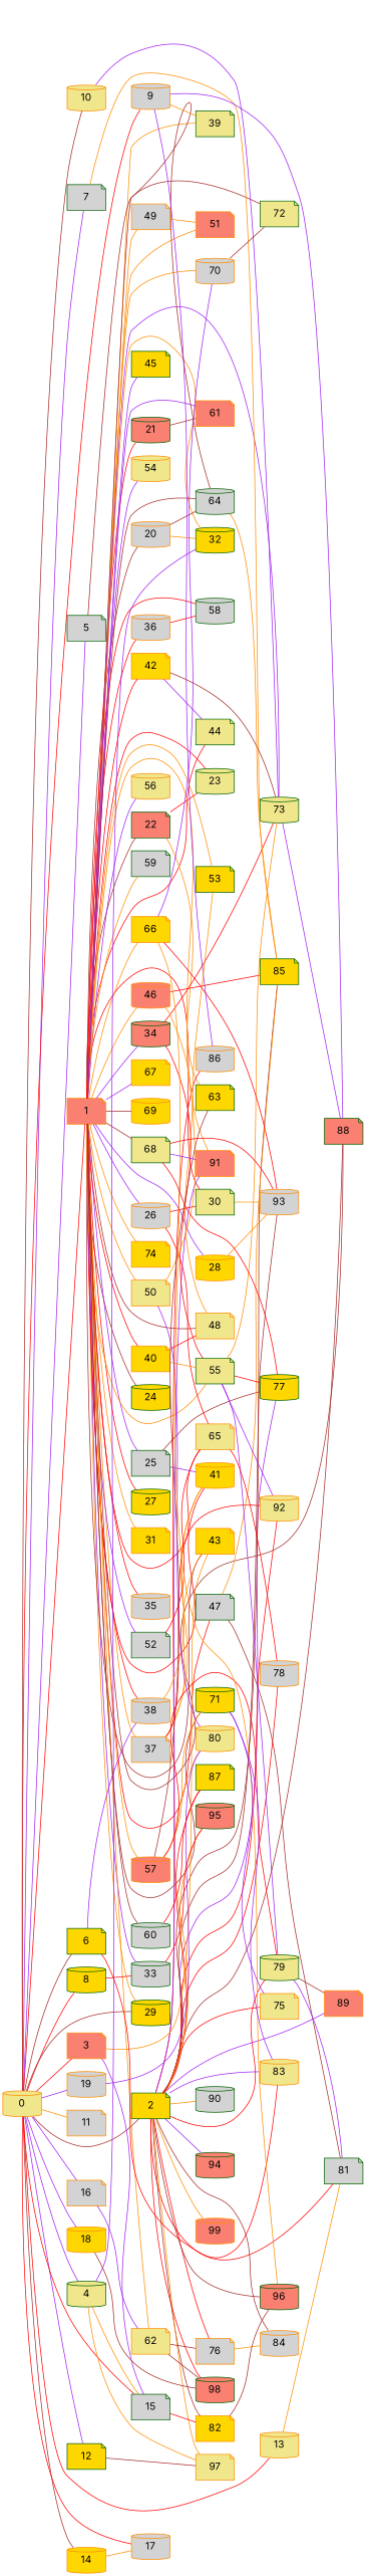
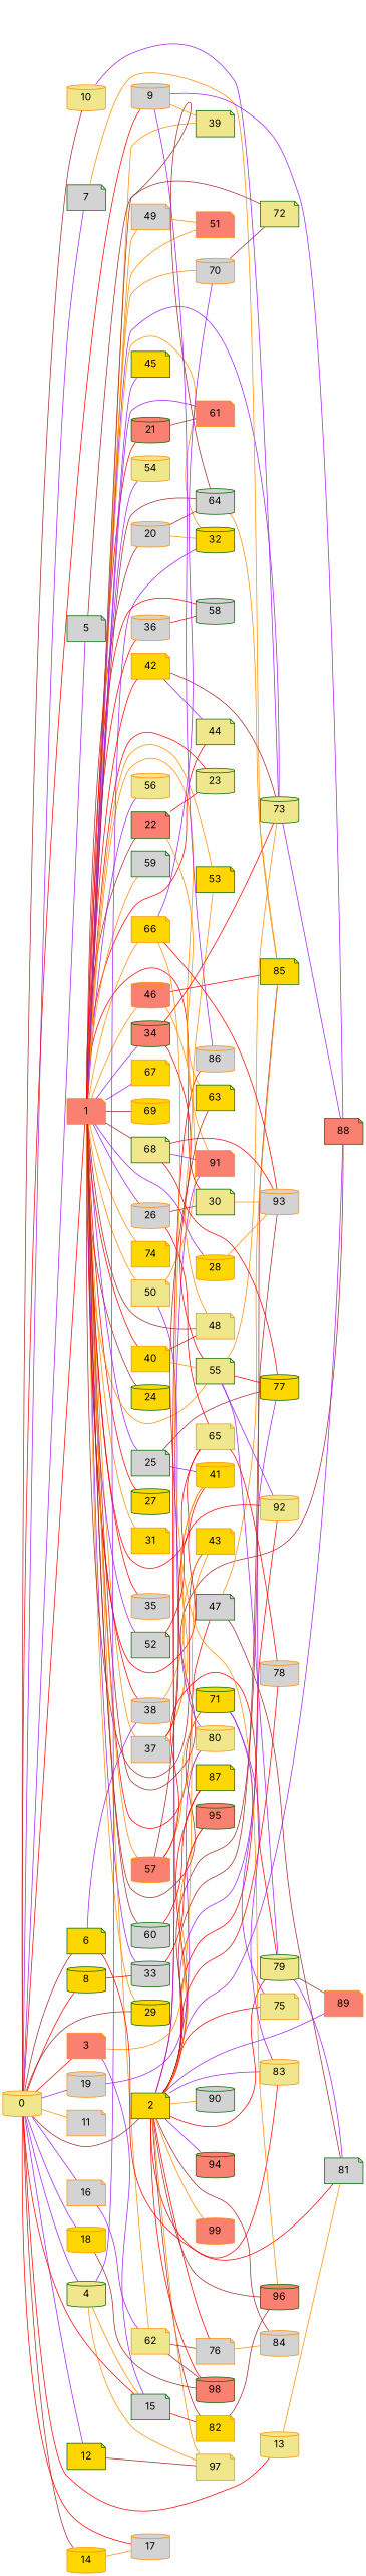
  graph {
    fontname=Inter
    rankdir=LR
    node [color=darkorange fillcolor=lightgrey fontname=Inter shape=cylinder style=filled]
    edge [color=red fontname=Inter]
    0 [fillcolor=khaki]
    1 [fillcolor=salmon shape=note]
    2 [color=darkgreen fillcolor=gold shape=note]
    3 [fillcolor=salmon shape=note]
    4 [color=darkgreen fillcolor=khaki]
    5 [color=darkgreen shape=note]
    6 [color=darkgreen fillcolor=gold shape=note]
    7 [color=darkgreen shape=note]
    8 [color=darkgreen fillcolor=gold]
    9
    10 [fillcolor=khaki]
    11 [shape=note]
    12 [color=darkgreen fillcolor=gold shape=note]
    13 [fillcolor=khaki]
    14 [fillcolor=gold]
    15 [color=darkgreen shape=note]
    16 [shape=note]
    17
    18 [fillcolor=gold]
    19
    29 [color=darkgreen fillcolor=gold]
    20
    21 [color=darkgreen fillcolor=salmon]
    22 [color=darkgreen fillcolor=salmon shape=note]
    23 [color=darkgreen fillcolor=khaki]
    24 [color=darkgreen fillcolor=gold]
    25 [color=darkgreen shape=note]
    26
    27 [color=darkgreen fillcolor=gold]
    28 [fillcolor=gold]
    30 [color=darkgreen fillcolor=khaki shape=note]
    31 [fillcolor=gold shape=note]
    32 [color=darkgreen fillcolor=gold]
    33 [color=darkgreen]
    34 [color=darkgreen fillcolor=salmon]
    35
    36
    37 [shape=note]
    38
    39 [color=darkgreen fillcolor=khaki shape=note]
    40 [fillcolor=gold shape=note]
    41 [fillcolor=gold]
    42 [fillcolor=gold shape=note]
    43 [fillcolor=gold shape=note]
    44 [color=darkgreen fillcolor=khaki shape=note]
    45 [color=darkgreen fillcolor=gold shape=note]
    46 [fillcolor=salmon]
    47 [color=darkgreen shape=note]
    48 [fillcolor=khaki shape=note]
    49 [shape=note]
    50 [fillcolor=khaki shape=note]
    51 [fillcolor=salmon shape=note]
    52 [color=darkgreen shape=note]
    53 [color=darkgreen fillcolor=gold shape=note]
    54 [fillcolor=khaki]
    55 [color=darkgreen fillcolor=khaki shape=note]
    56 [fillcolor=khaki]
    57 [fillcolor=salmon]
    58 [color=darkgreen]
    59 [color=darkgreen shape=note]
    60 [color=darkgreen]
    61 [fillcolor=salmon shape=note]
    62 [fillcolor=khaki shape=note]
    63 [color=darkgreen fillcolor=gold shape=note]
    64 [color=darkgreen]
    65 [fillcolor=khaki shape=note]
    66 [fillcolor=gold shape=note]
    67 [fillcolor=gold shape=note]
    68 [color=darkgreen fillcolor=khaki shape=note]
    69 [fillcolor=gold]
    70
    71 [color=darkgreen fillcolor=gold]
    72 [color=darkgreen fillcolor=khaki shape=note]
    73 [color=darkgreen fillcolor=khaki]
    74 [fillcolor=gold shape=note]
    88 [color=darkgreen fillcolor=salmon shape=note]
    75 [fillcolor=khaki shape=note]
    76 [shape=note]
    77 [color=darkgreen fillcolor=gold]
    78
    79 [color=darkgreen fillcolor=khaki]
    80 [fillcolor=khaki]
    81 [color=darkgreen shape=note]
    82 [fillcolor=gold shape=note]
    83 [fillcolor=khaki]
    84
    85 [color=darkgreen fillcolor=gold shape=note]
    86
    87 [color=darkgreen fillcolor=gold shape=note]
    89 [fillcolor=salmon shape=note]
    90 [color=darkgreen]
    91 [fillcolor=salmon shape=note]
    92 [fillcolor=khaki]
    93
    94 [color=darkgreen fillcolor=salmon]
    95 [color=darkgreen fillcolor=salmon]
    96 [color=darkgreen fillcolor=salmon]
    97 [fillcolor=khaki shape=note]
    98 [color=darkgreen fillcolor=salmon]
    99 [fillcolor=salmon]
    0 -- 1
    0 -- 2 [color=brown]
    0 -- 3
    0 -- 4 [color=purple]
    0 -- 5 [color=purple]
    0 -- 6 [color=brown]
    0 -- 7 [color=purple]
    0 -- 8
    0 -- 9
    0 -- 10 [color=brown]
    0 -- 11 [color=darkorange]
    0 -- 12 [color=purple]
    0 -- 13
    0 -- 14 [color=brown]
    0 -- 15
    0 -- 16 [color=purple]
    0 -- 17
    0 -- 18 [color=purple]
    0 -- 19 [color=purple]
    0 -- 29 [color=brown]
    1 -- 29 [color=darkorange]
    1 -- 20 [color=brown]
    1 -- 21
    1 -- 22 [color=brown]
    1 -- 23
    1 -- 24 [color=brown]
    1 -- 25 [color=purple]
    1 -- 26 [color=purple]
    1 -- 27
    1 -- 28 [color=purple]
    1 -- 30
    1 -- 31 [color=darkorange]
    1 -- 32 [color=darkorange]
    1 -- 33 [color=purple]
    1 -- 34 [color=purple]
    1 -- 35
    1 -- 36
    1 -- 37 [color=darkorange]
    1 -- 38
    1 -- 39 [color=darkorange]
    1 -- 40
    1 -- 41
    1 -- 42
    1 -- 43 [color=brown]
    1 -- 44
    1 -- 45 [color=purple]
    1 -- 46 [color=darkorange]
    1 -- 47
    1 -- 48 [color=brown]
    1 -- 49 [color=darkorange]
    1 -- 50 [color=darkorange]
    1 -- 51 [color=darkorange]
    1 -- 52 [color=purple]
    1 -- 53 [color=darkorange]
    1 -- 54 [color=purple]
    1 -- 55 [color=darkorange]
    1 -- 56 [color=purple]
    1 -- 57 [color=darkorange]
    1 -- 58
    1 -- 59 [color=darkorange]
    1 -- 60 [color=brown]
    1 -- 61 [color=purple]
    1 -- 62 [color=darkorange]
    1 -- 63 [color=darkorange]
    1 -- 64 [color=brown]
    1 -- 65
    1 -- 66 [color=darkorange]
    1 -- 67 [color=purple]
    1 -- 68 [color=brown]
    1 -- 69 [color=brown]
    1 -- 70 [color=darkorange]
    1 -- 71 [color=brown]
    1 -- 72 [color=brown]
    1 -- 73 [color=purple]
    1 -- 74 [color=darkorange]
    1 -- 88 [color=brown]
-   2 -- 88 [color=brown]
+   2 -- 88 [color=purple]
    2 -- 75
    2 -- 76
    2 -- 77 [color=purple]
    2 -- 78
    2 -- 79
    2 -- 80 [color=darkorange]
    2 -- 81
    2 -- 82 [color=brown]
    2 -- 83 [color=purple]
    2 -- 84 [color=brown]
    2 -- 85 [color=brown]
    2 -- 86
    2 -- 87
    2 -- 89 [color=purple]
    2 -- 90 [color=darkorange]
    2 -- 91 [color=purple]
    2 -- 92
    2 -- 93 [color=brown]
    2 -- 94 [color=purple]
    2 -- 95 [color=darkorange]
    2 -- 96 [color=brown]
    2 -- 97 [color=darkorange]
    2 -- 98
    2 -- 99 [color=darkorange]
    3 -- 15 [color=purple]
    3 -- 43 [color=darkorange]
    4 -- 15 [color=darkorange]
    4 -- 32 [color=purple]
    4 -- 97 [color=darkorange]
    5 -- 64 [color=brown]
    6 -- 38 [color=purple]
    6 -- 83
    7 -- 85 [color=darkorange]
    8 -- 33
    9 -- 39 [color=darkorange]
    9 -- 88 [color=purple]
    9 -- 86 [color=purple]
    10 -- 73 [color=purple]
    12 -- 97 [color=brown]
    13 -- 81 [color=darkorange]
    14 -- 17 [color=darkorange]
    15 -- 82
    16 -- 62 [color=purple]
    18 -- 98 [color=brown]
    19 -- 80 [color=purple]
    20 -- 32 [color=darkorange]
    20 -- 64 [color=brown]
    21 -- 61 [color=brown]
    22 -- 23
    22 -- 91 [color=darkorange]
    25 -- 41 [color=purple]
    25 -- 77 [color=brown]
    26 -- 30
    26 -- 65
    28 -- 93 [color=darkorange]
    30 -- 93 [color=darkorange]
    33 -- 95
    34 -- 55
    34 -- 73
    36 -- 58
    37 -- 41 [color=darkorange]
    37 -- 43 [color=darkorange]
    37 -- 92
    38 -- 41 [color=darkorange]
    40 -- 48
    40 -- 55 [color=darkorange]
    42 -- 44 [color=purple]
    42 -- 73 [color=brown]
    46 -- 48 [color=darkorange]
    46 -- 85
    47 -- 81 [color=brown]
    47 -- 85 [color=darkorange]
    49 -- 51 [color=darkorange]
    50 -- 53 [color=darkorange]
    50 -- 80 [color=purple]
    52 -- 65
    55 -- 73 [color=darkorange]
    55 -- 77
    55 -- 79 [color=purple]
    55 -- 92 [color=purple]
    57 -- 63 [color=brown]
    57 -- 71 [color=darkorange]
    57 -- 79
    60 -- 87
    62 -- 76 [color=brown]
    62 -- 98 [color=brown]
    64 -- 85 [color=darkorange]
    65 -- 78
    66 -- 70 [color=purple]
    66 -- 93
    66 -- 96 [color=darkorange]
    68 -- 77
    68 -- 91 [color=purple]
    68 -- 93
    70 -- 72 [color=brown]
    71 -- 75 [color=purple]
    71 -- 83 [color=purple]
    73 -- 88 [color=purple]
    76 -- 84 [color=darkorange]
    79 -- 81 [color=purple]
    79 -- 89 [color=brown]
    82 -- 96 [color=brown]
  }
